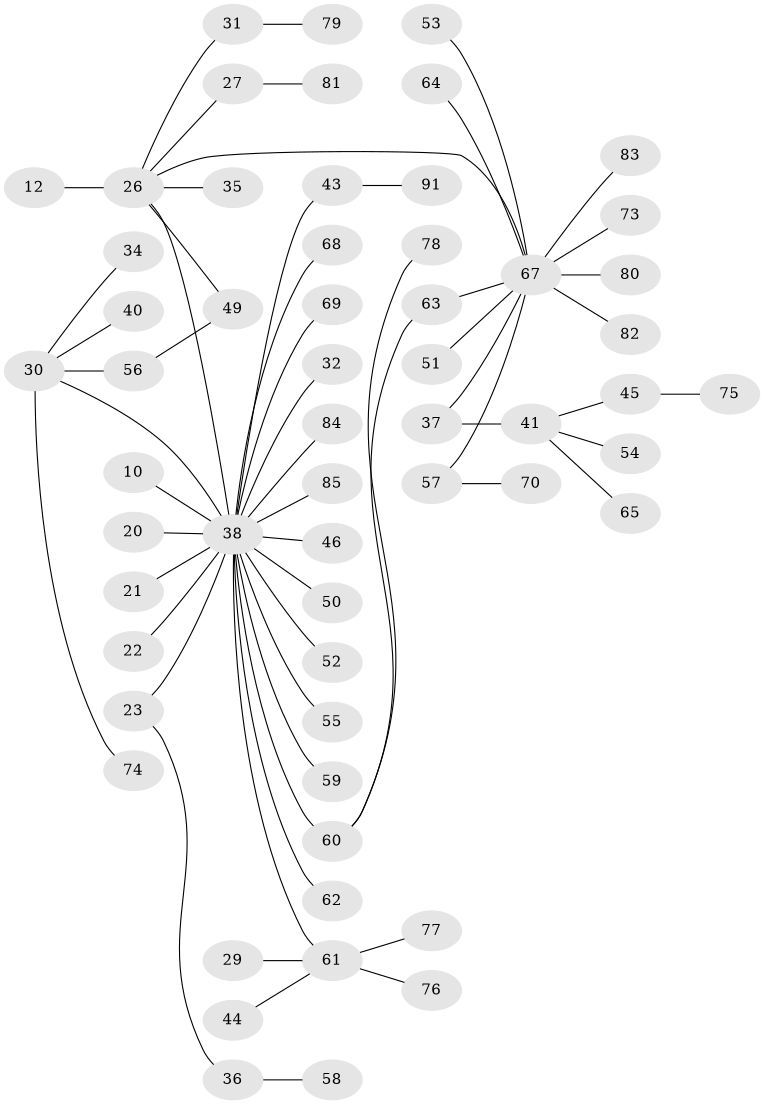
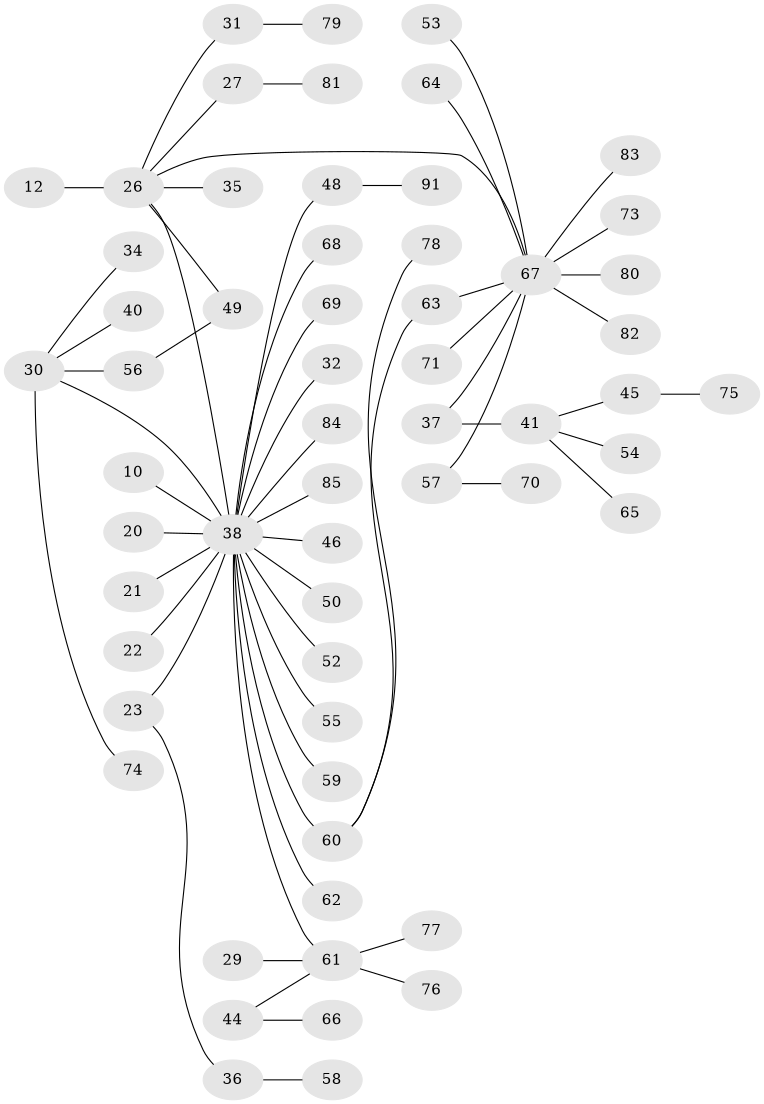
  graph {
    rankdir=LR
    node [color=gray90 style=filled]
    38 [super="+32"]
    46
-   48 [label=43]
+   48
    50
    52
    55
    59
    60 [super="+11"]
    61 [super="+28"]
    62
    68
    69
    n13 [label=32]
    84
    85
    10
    26 [super="+5+4+19"]
    27
    31
    49
    67 [super="+47"]
    35
    12
    20
    21
    22
    23
    36
    58
    81
    79
    73
    80
    82
    83
    30
    34
    40
    56
    74
    37
    41
    45
    54
    65
    n46 [label=91]
    63
    78
    76
    77
    n51 [label=29]
    75
    44
-   51
+   66
+   51 [label=71]
    53
    57
    70
    64 [super="+42"]
    38 -- 46
    38 -- 48
    38 -- 50
    38 -- 52
    38 -- 55
    38 -- 59
    38 -- 60
    38 -- 61
    38 -- 62
    38 -- 68
    38 -- 69
    38 -- n13
    38 -- 84
    38 -- 85
    48 -- n46
    60 -- 63
    60 -- 78
    61 -- 76
    61 -- 77
    10 -- 38
    26 -- 38 [weight=2]
    26 -- 27
    26 -- 31
    26 -- 49
    26 -- 67
    26 -- 35
    27 -- 81
    31 -- 79
    67 -- 73
    67 -- 80
    67 -- 82
    67 -- 83
    12 -- 26
    20 -- 38
    21 -- 38
    22 -- 38
    23 -- 38
    23 -- 36
    36 -- 58
    30 -- 38
    30 -- 34
    30 -- 40
    30 -- 56
    30 -- 74
    56 -- 49
    37 -- 67
    37 -- 41
    41 -- 45
    41 -- 54
    41 -- 65
    45 -- 75
    63 -- 67
    n51 -- 61
    44 -- 61
+   44 -- 66
    51 -- 67
    53 -- 67
    57 -- 67
    57 -- 70
    64 -- 67
  }
